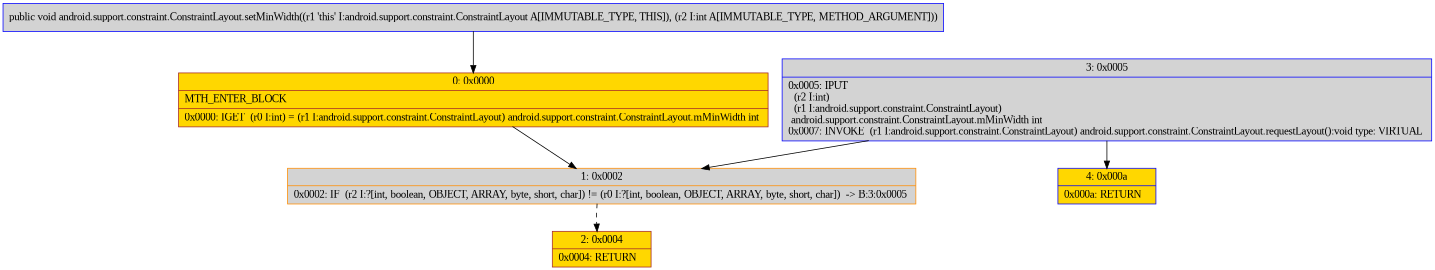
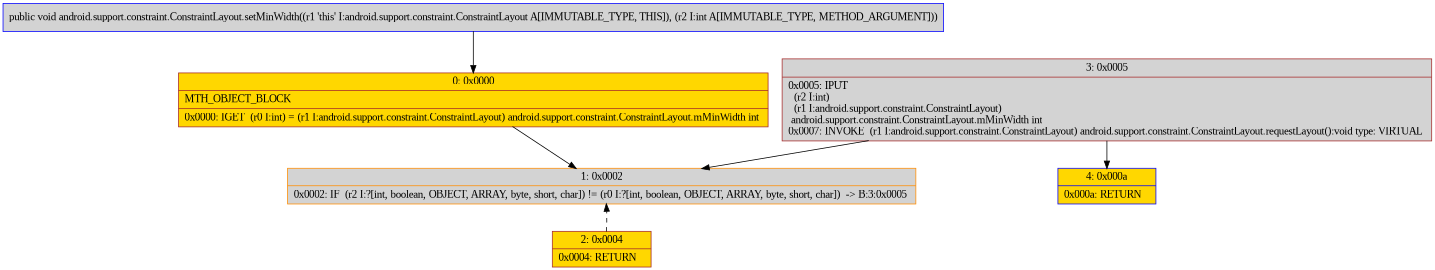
  digraph {
    fontname="Liberation Serif"
    node [color=brown fillcolor=gold fontname="Liberation Serif" shape=record style=filled]
    edge [fontname="Liberation Serif"]
-   n1 [label="{0\:\ 0x0000|MTH_ENTER_BLOCK\l|0x0000: IGET  (r0 I:int) = (r1 I:android.support.constraint.ConstraintLayout) android.support.constraint.ConstraintLayout.mMinWidth int \l}"]
+   n1 [label="{0\:\ 0x0000|MTH_OBJECT_BLOCK\l|0x0000: IGET  (r0 I:int) = (r1 I:android.support.constraint.ConstraintLayout) android.support.constraint.ConstraintLayout.mMinWidth int \l}"]
    n2 [color=darkorange fillcolor=lightgrey label="{1\:\ 0x0002|0x0002: IF  (r2 I:?[int, boolean, OBJECT, ARRAY, byte, short, char]) != (r0 I:?[int, boolean, OBJECT, ARRAY, byte, short, char])  \-\> B:3:0x0005 \l}"]
    n3 [label="{2\:\ 0x0004|0x0004: RETURN   \l}"]
-   n4 [color=blue fillcolor=lightgrey label="{3\:\ 0x0005|0x0005: IPUT  \l  (r2 I:int)\l  (r1 I:android.support.constraint.ConstraintLayout)\l android.support.constraint.ConstraintLayout.mMinWidth int \l0x0007: INVOKE  (r1 I:android.support.constraint.ConstraintLayout) android.support.constraint.ConstraintLayout.requestLayout():void type: VIRTUAL \l}"]
+   n4 [fillcolor=lightgrey label="{3\:\ 0x0005|0x0005: IPUT  \l  (r2 I:int)\l  (r1 I:android.support.constraint.ConstraintLayout)\l android.support.constraint.ConstraintLayout.mMinWidth int \l0x0007: INVOKE  (r1 I:android.support.constraint.ConstraintLayout) android.support.constraint.ConstraintLayout.requestLayout():void type: VIRTUAL \l}"]
    n5 [color=blue label="{4\:\ 0x000a|0x000a: RETURN   \l}"]
    n6 [color=blue fillcolor=lightgrey label="{public void android.support.constraint.ConstraintLayout.setMinWidth((r1 'this' I:android.support.constraint.ConstraintLayout A[IMMUTABLE_TYPE, THIS]), (r2 I:int A[IMMUTABLE_TYPE, METHOD_ARGUMENT])) }"]
    n1 -> n2
-   n2 -> n3 [style=dashed]
+   n3 -> n2 [style=dashed]
    n4 -> n2
    n4 -> n5
    n6 -> n1
  }
